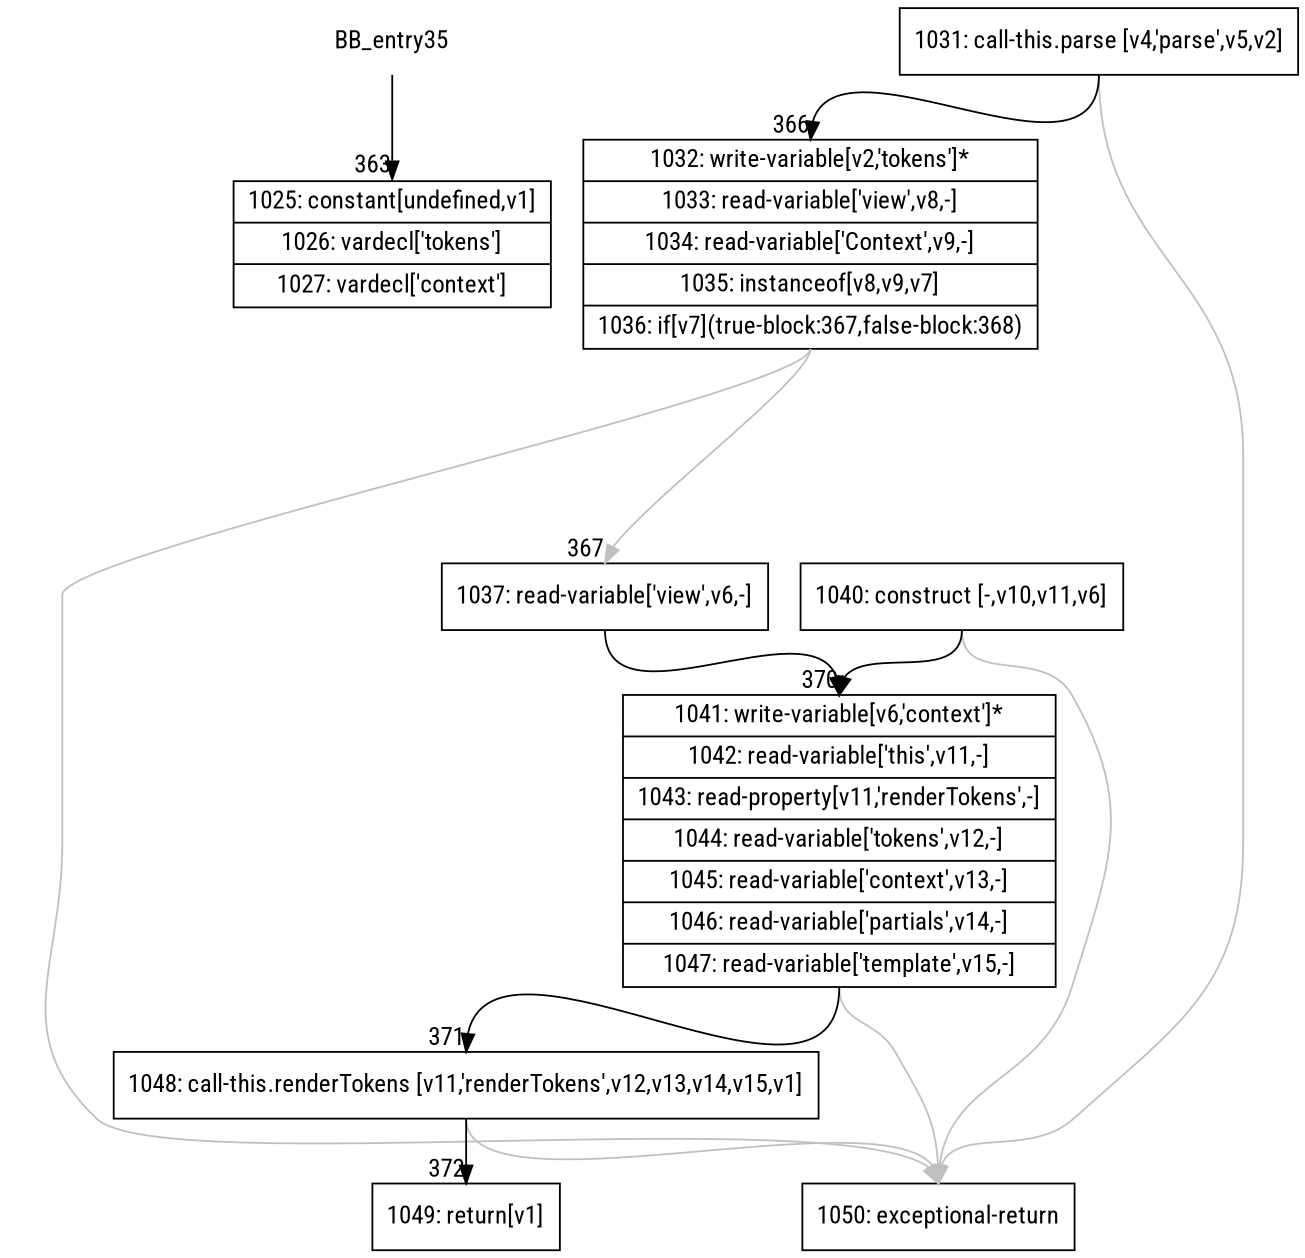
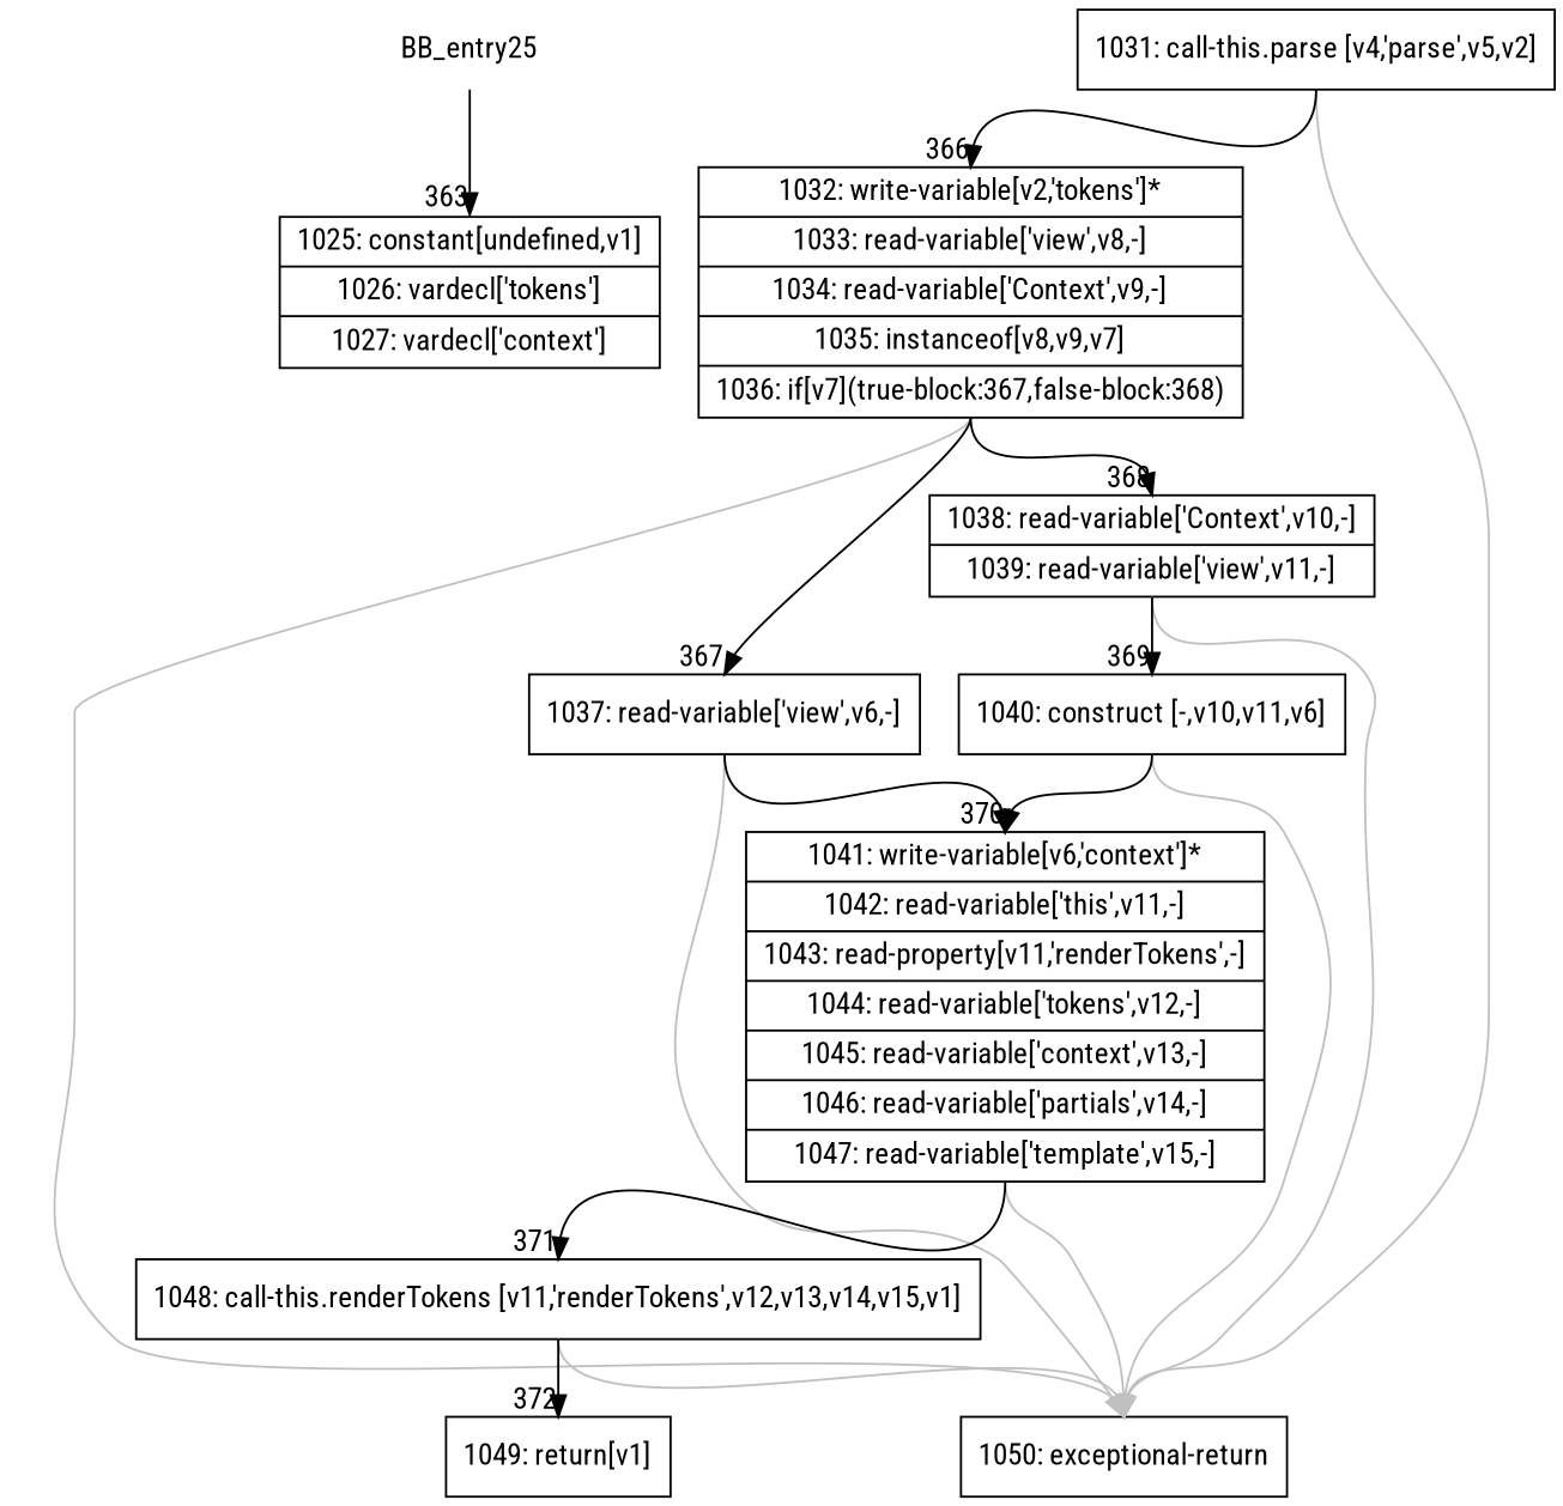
  digraph {
    fontname="Roboto Condensed"
    rankdir=TD
    node [fontname="Roboto Condensed" shape=record]
    edge [fontname="Roboto Condensed" headport=n tailport=s]
-   BB_entry25 [shape=none label=BB_entry35]
+   BB_entry25 [shape=none]
    n2 [label="{1025: constant[undefined,v1]|1026: vardecl['tokens']|1027: vardecl['context']}"]
    n3 [label="{1031: call-this.parse [v4,'parse',v5,v2]}"]
    n4 [label="{1050: exceptional-return}"]
    n5 [label="{1032: write-variable[v2,'tokens']*|1033: read-variable['view',v8,-]|1034: read-variable['Context',v9,-]|1035: instanceof[v8,v9,v7]|1036: if[v7](true-block:367,false-block:368)}"]
    n6 [label="{1037: read-variable['view',v6,-]}"]
+   n7 [label="{1038: read-variable['Context',v10,-]|1039: read-variable['view',v11,-]}"]
    n8 [label="{1041: write-variable[v6,'context']*|1042: read-variable['this',v11,-]|1043: read-property[v11,'renderTokens',-]|1044: read-variable['tokens',v12,-]|1045: read-variable['context',v13,-]|1046: read-variable['partials',v14,-]|1047: read-variable['template',v15,-]}"]
    n9 [label="{1040: construct [-,v10,v11,v6]}"]
    n10 [label="{1048: call-this.renderTokens [v11,'renderTokens',v12,v13,v14,v15,v1]}"]
    n11 [label="{1049: return[v1]}"]
    BB_entry25 -> n2 [headlabel="    363"]
    n3 -> n4 [color=gray]
    n3 -> n5 [headlabel="      366"]
    n5 -> n4 [color=gray]
-   n5 -> n6 [headlabel="      367" color=gray]
+   n5 -> n6 [headlabel="      367"]
+   n5 -> n7 [headlabel="      368"]
+   n6 -> n4 [color=gray]
    n6 -> n8 [headlabel="      370"]
+   n7 -> n4 [color=gray]
+   n7 -> n9 [headlabel="      369"]
    n8 -> n4 [color=gray]
    n8 -> n10 [headlabel="      371"]
    n9 -> n4 [color=gray]
    n9 -> n8
    n10 -> n4 [color=gray]
    n10 -> n11 [headlabel="      372"]
  }
